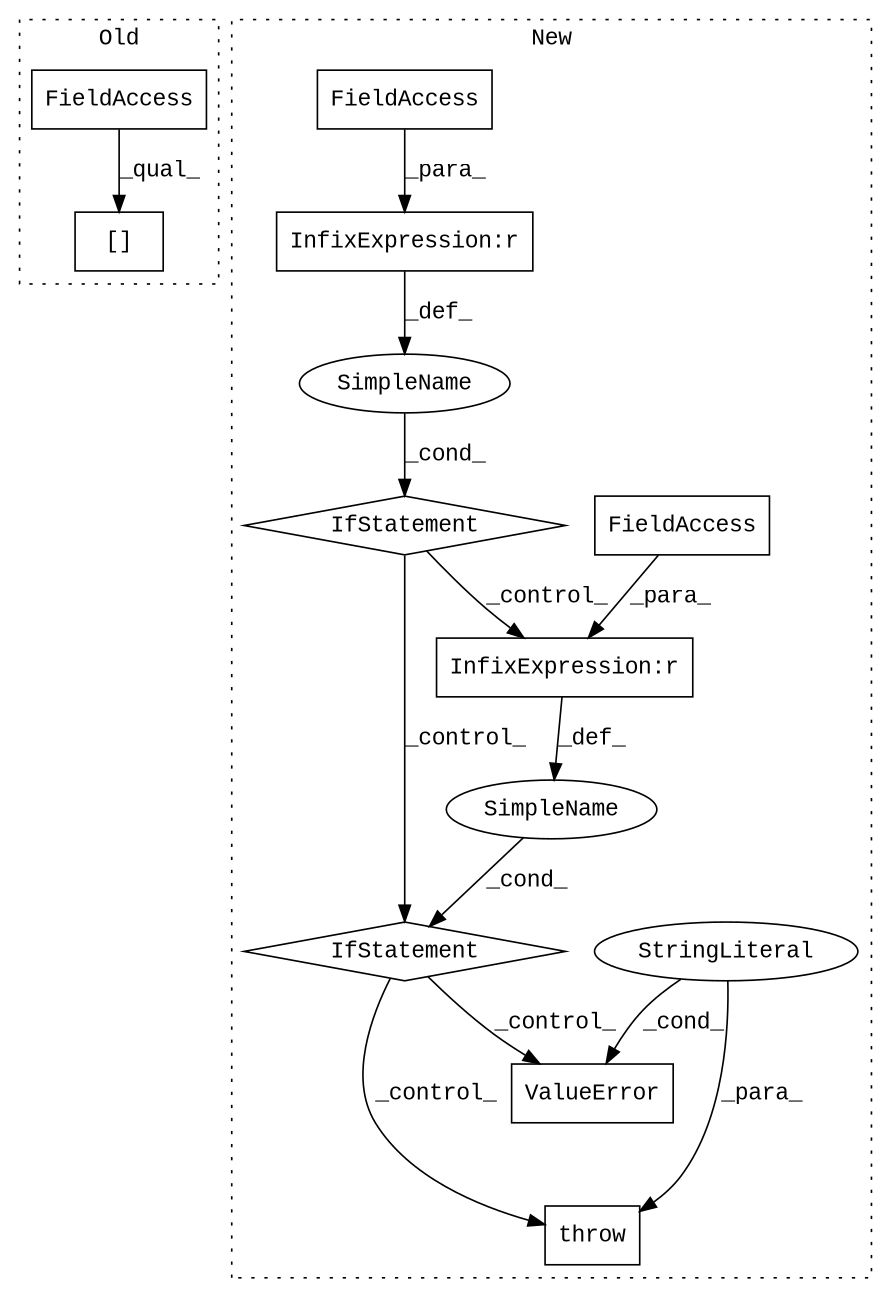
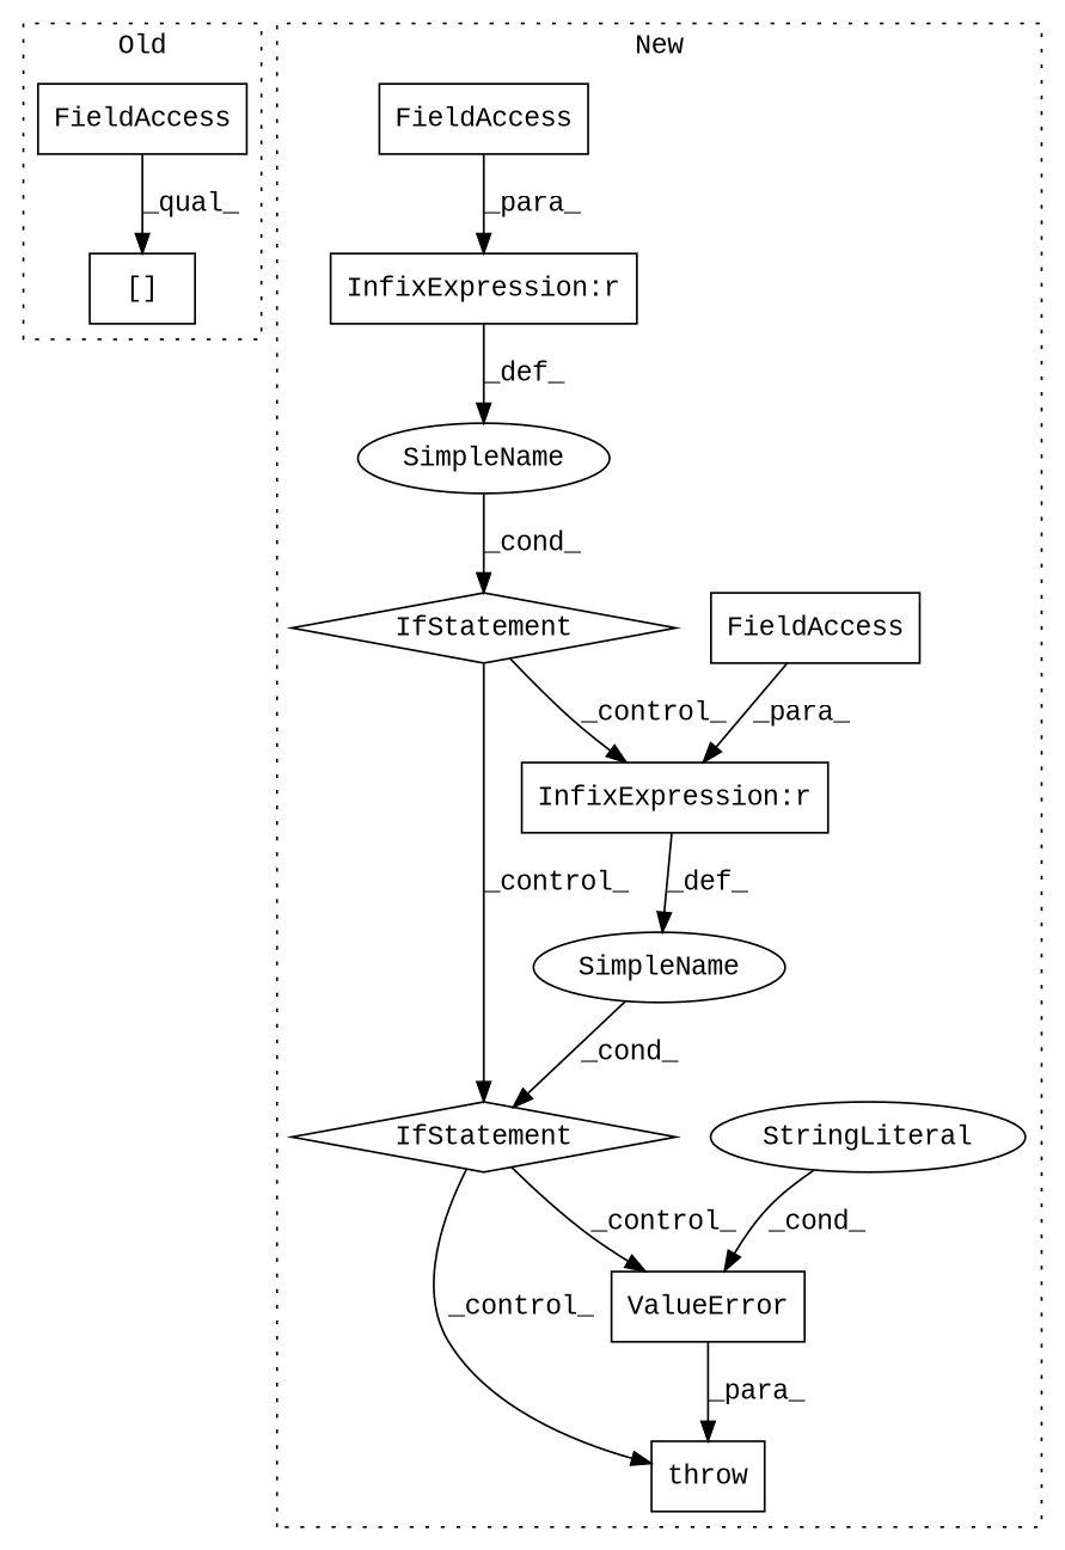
  digraph {
    fontname="Liberation Mono"
    node [a=22 fontname="Liberation Mono" shape=box]
    edge [fontname="Liberation Mono"]
    n1 [a=2 l="10,1" label="[]" s="1688,1699"]
    n2 [l=9 label=FieldAccess s=1688]
    n3 [a=32 l="11,1" label=ValueError s="2525,2588"]
    n4 [a=53 l=6 label=throw s=2519]
    n5 [a=42 label=SimpleName shape=ellipse]
    n6 [a=25 l="4,2" label=IfStatement s="2414,2445" shape=diamond]
    n7 [a=27 l=4 label="InfixExpression:r" s=2429]
    n8 [a=45 l=52 label=StringLiteral s=2536 shape=ellipse]
    n9 [l=11 label=FieldAccess s=2418]
    n10 [a=25 l="4,2" label=IfStatement s="2220,2247" shape=diamond]
    n11 [a=42 label=SimpleName shape=ellipse]
    n12 [a=27 l=4 label="InfixExpression:r" s=2235]
    n13 [l=11 label=FieldAccess s=2224]
    subgraph cluster_1 {
      label=Old
      style=dotted
      n1
      n2
    }
    subgraph cluster_2 {
      label=New
      style=dotted
      n3
      n4
      n5
      n6
      n7
      n8
      n9
      n10
      n11
      n12
      n13
    }
    n2 -> n1 [label=_qual_]
-   n8 -> n4 [label=_para_]
+   n3 -> n4 [label=_para_]
    n5 -> n6 [label=_cond_]
    n6 -> n3 [label=_control_]
    n6 -> n4 [label=_control_]
    n7 -> n5 [label=_def_]
    n8 -> n3 [label=_cond_]
    n9 -> n7 [label=_para_]
    n10 -> n6 [label=_control_]
    n10 -> n7 [label=_control_]
    n11 -> n10 [label=_cond_]
    n12 -> n11 [label=_def_]
    n13 -> n12 [label=_para_]
  }
